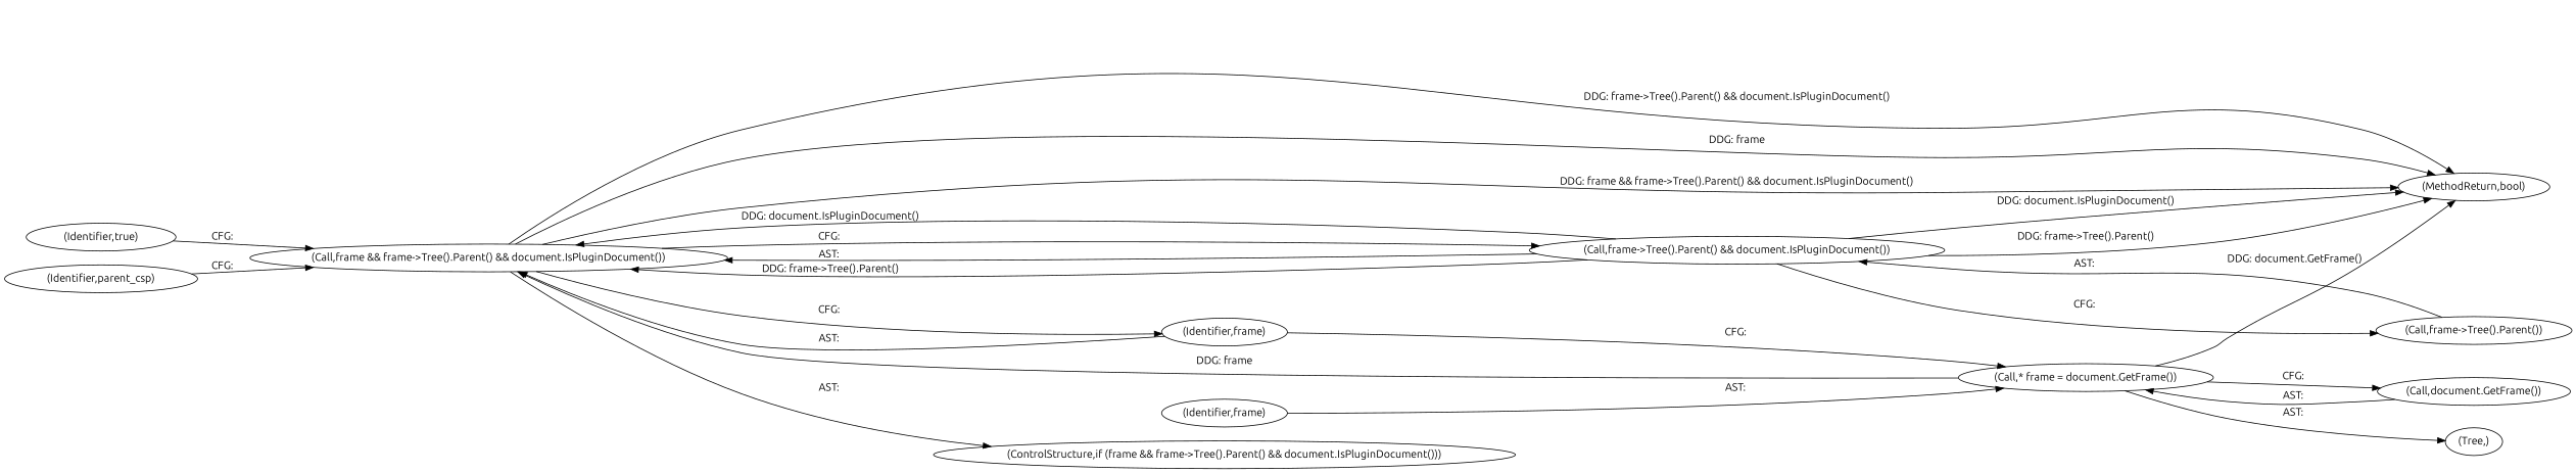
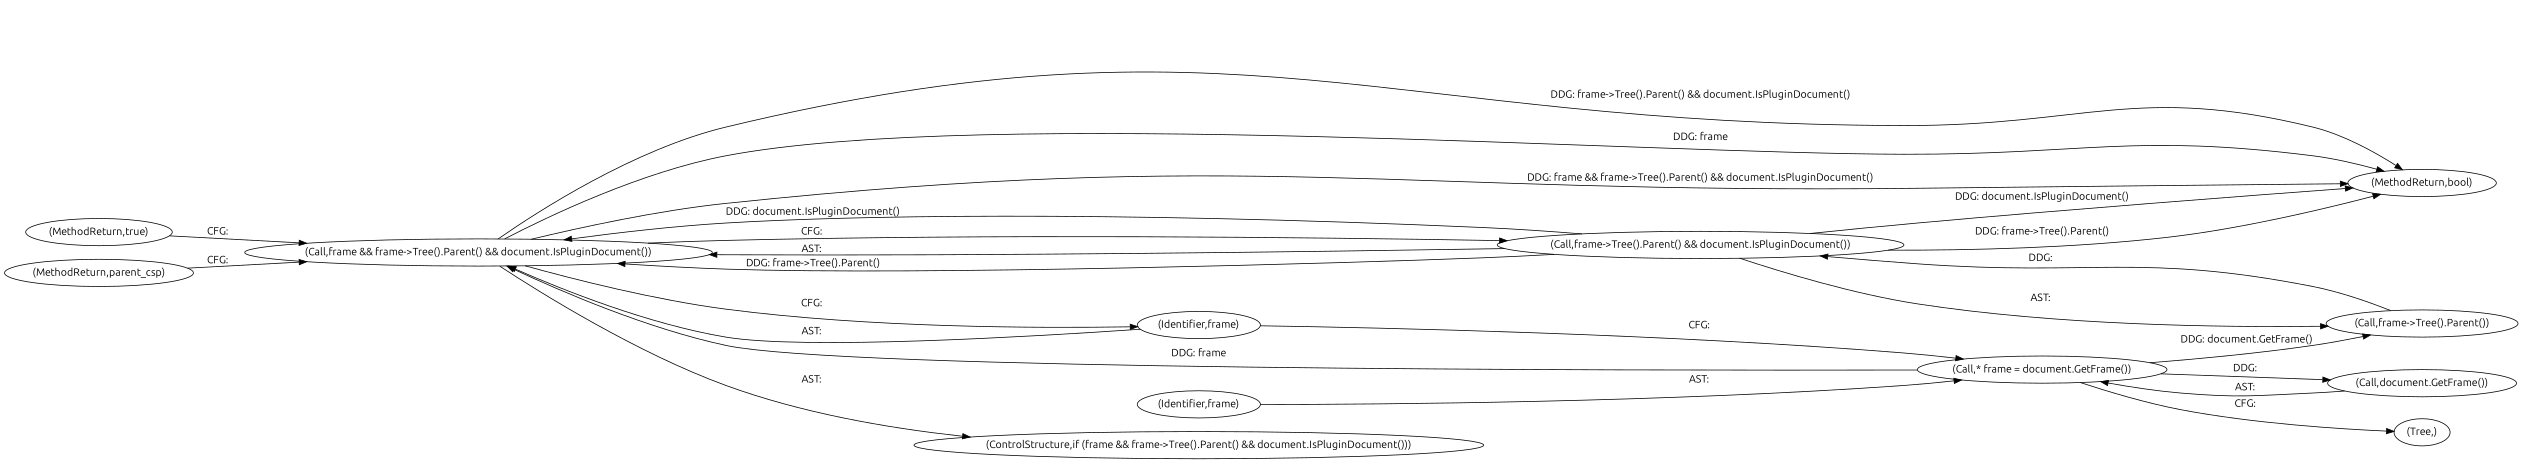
  digraph {
    fontname=Ubuntu
    rankdir=LR
    node [fontname=Ubuntu]
    edge [fontname=Ubuntu]
    n1 [label="(Call,frame && frame->Tree().Parent() && document.IsPluginDocument())"]
    n2 [label="(Call,frame->Tree().Parent() && document.IsPluginDocument())"]
    n3 [label="(Identifier,frame)"]
    n4 [label="(ControlStructure,if (frame && frame->Tree().Parent() && document.IsPluginDocument()))"]
    n5 [label="(MethodReturn,bool)"]
    n6 [label="(Call,frame->Tree().Parent())"]
    n7 [label="(Call,* frame = document.GetFrame())"]
    n8 [label="(Tree,)"]
    n9 [label="(Call,document.GetFrame())"]
-   n10 [label="(Identifier,true)"]
+   n10 [label="(MethodReturn,true)"]
    n11 [label="(Identifier,frame)"]
-   n12 [label="(Identifier,parent_csp)"]
+   n12 [label="(MethodReturn,parent_csp)"]
    n1 -> n2 [label="CFG: "]
    n1 -> n3 [label="CFG: "]
    n1 -> n4 [label="AST: "]
    n1 -> n5 [label="DDG: frame->Tree().Parent() && document.IsPluginDocument()"]
    n1 -> n5 [label="DDG: frame"]
    n1 -> n5 [label="DDG: frame && frame->Tree().Parent() && document.IsPluginDocument()"]
    n2 -> n1 [label="AST: "]
    n2 -> n1 [label="DDG: frame->Tree().Parent()"]
    n2 -> n1 [label="DDG: document.IsPluginDocument()"]
    n2 -> n5 [label="DDG: document.IsPluginDocument()"]
    n2 -> n5 [label="DDG: frame->Tree().Parent()"]
-   n2 -> n6 [label="CFG: "]
+   n2 -> n6 [label="AST: "]
    n3 -> n1 [label="AST: "]
    n3 -> n7 [label="CFG: "]
-   n6 -> n2 [label="AST: "]
+   n6 -> n2 [label="DDG: "]
    n7 -> n1 [label="DDG: frame"]
-   n7 -> n5 [label="DDG: document.GetFrame()"]
-   n7 -> n8 [label="AST: "]
-   n7 -> n9 [label="CFG: "]
+   n7 -> n6 [label="DDG: document.GetFrame()"]
+   n7 -> n8 [label="CFG: "]
+   n7 -> n9 [label="DDG: "]
    n9 -> n7 [label="AST: "]
    n10 -> n1 [label="CFG: "]
    n11 -> n7 [label="AST: "]
    n12 -> n1 [label="CFG: "]
  }
